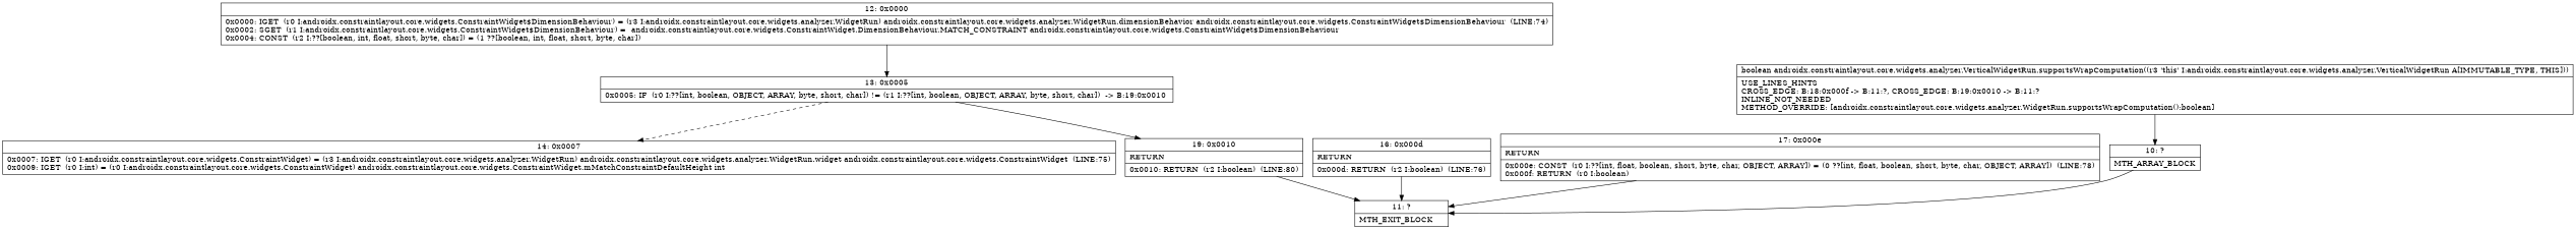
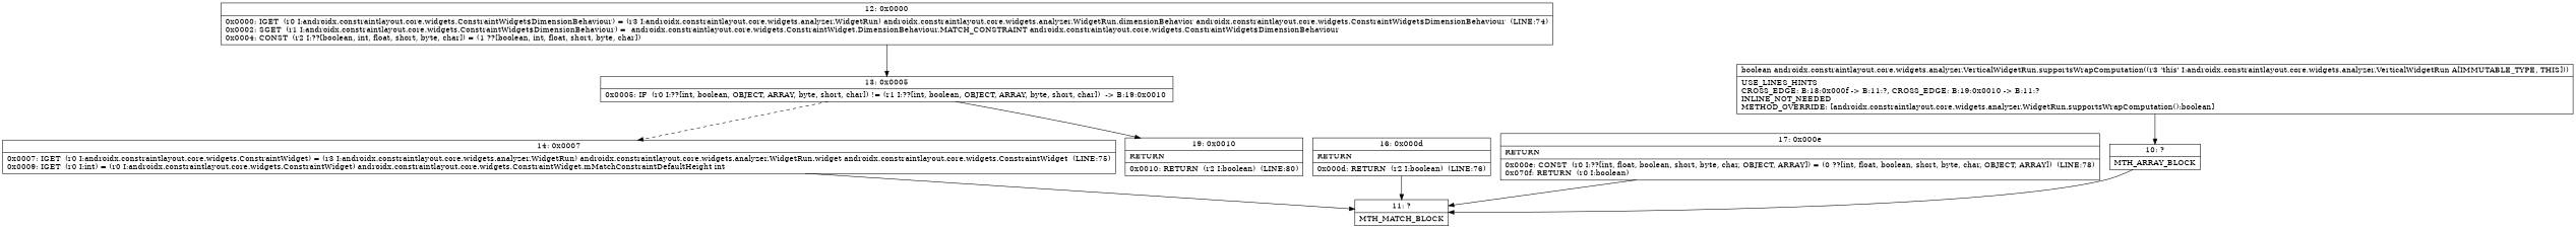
  digraph {
    node [shape=record]
    n1 [label="{10\:\ ?|MTH_ARRAY_BLOCK\l}"]
-   n2 [label="{11\:\ ?|MTH_EXIT_BLOCK\l}"]
+   n2 [label="{11\:\ ?|MTH_MATCH_BLOCK\l}"]
    n3 [label="{12\:\ 0x0000|0x0000: IGET  (r0 I:androidx.constraintlayout.core.widgets.ConstraintWidget$DimensionBehaviour) = (r3 I:androidx.constraintlayout.core.widgets.analyzer.WidgetRun) androidx.constraintlayout.core.widgets.analyzer.WidgetRun.dimensionBehavior androidx.constraintlayout.core.widgets.ConstraintWidget$DimensionBehaviour  (LINE:74)\l0x0002: SGET  (r1 I:androidx.constraintlayout.core.widgets.ConstraintWidget$DimensionBehaviour) =  androidx.constraintlayout.core.widgets.ConstraintWidget.DimensionBehaviour.MATCH_CONSTRAINT androidx.constraintlayout.core.widgets.ConstraintWidget$DimensionBehaviour \l0x0004: CONST  (r2 I:??[boolean, int, float, short, byte, char]) = (1 ??[boolean, int, float, short, byte, char]) \l}"]
    n4 [label="{13\:\ 0x0005|0x0005: IF  (r0 I:??[int, boolean, OBJECT, ARRAY, byte, short, char]) != (r1 I:??[int, boolean, OBJECT, ARRAY, byte, short, char])  \-\> B:19:0x0010 \l}"]
    n5 [label="{14\:\ 0x0007|0x0007: IGET  (r0 I:androidx.constraintlayout.core.widgets.ConstraintWidget) = (r3 I:androidx.constraintlayout.core.widgets.analyzer.WidgetRun) androidx.constraintlayout.core.widgets.analyzer.WidgetRun.widget androidx.constraintlayout.core.widgets.ConstraintWidget  (LINE:75)\l0x0009: IGET  (r0 I:int) = (r0 I:androidx.constraintlayout.core.widgets.ConstraintWidget) androidx.constraintlayout.core.widgets.ConstraintWidget.mMatchConstraintDefaultHeight int \l}"]
    n6 [label="{19\:\ 0x0010|RETURN\l|0x0010: RETURN  (r2 I:boolean)  (LINE:80)\l}"]
    n7 [label="{16\:\ 0x000d|RETURN\l|0x000d: RETURN  (r2 I:boolean)  (LINE:76)\l}"]
-   n8 [label="{17\:\ 0x000e|RETURN\l|0x000e: CONST  (r0 I:??[int, float, boolean, short, byte, char, OBJECT, ARRAY]) = (0 ??[int, float, boolean, short, byte, char, OBJECT, ARRAY])  (LINE:78)\l0x000f: RETURN  (r0 I:boolean) \l}"]
+   n8 [label="{17\:\ 0x000e|RETURN\l|0x000e: CONST  (r0 I:??[int, float, boolean, short, byte, char, OBJECT, ARRAY]) = (0 ??[int, float, boolean, short, byte, char, OBJECT, ARRAY])  (LINE:78)\l0x070f: RETURN  (r0 I:boolean) \l}"]
    n9 [label="{boolean androidx.constraintlayout.core.widgets.analyzer.VerticalWidgetRun.supportsWrapComputation((r3 'this' I:androidx.constraintlayout.core.widgets.analyzer.VerticalWidgetRun A[IMMUTABLE_TYPE, THIS]))  | USE_LINES_HINTS\lCROSS_EDGE: B:18:0x000f \-\> B:11:?, CROSS_EDGE: B:19:0x0010 \-\> B:11:?\lINLINE_NOT_NEEDED\lMETHOD_OVERRIDE: [androidx.constraintlayout.core.widgets.analyzer.WidgetRun.supportsWrapComputation():boolean]\l}"]
    n1 -> n2
    n3 -> n4
    n4 -> n5 [style=dashed]
    n4 -> n6
-   n6 -> n2
+   n5 -> n2
    n7 -> n2
    n8 -> n2
    n9 -> n1
  }
